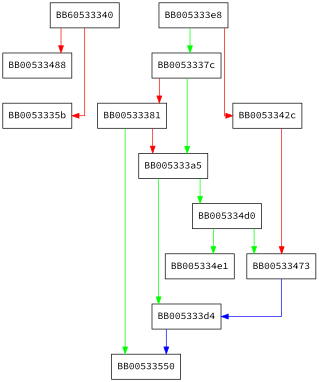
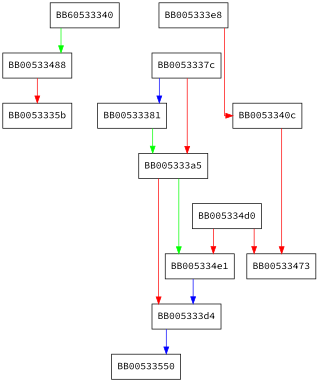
  digraph {
    fontname="Source Code Pro"
    splines=ortho
    node [fontname="Source Code Pro" shape=box]
    edge [color=red fontname="Source Code Pro"]
    n1 [label=BB60533340]
    BB00533488
    BB0053335b
    BB005333e8
    BB0053337c
-   BB0053340c [label=BB0053342c]
+   BB0053340c
    BB005333a5
    BB00533381
    BB00533473
    BB005334d0
    BB005333d4
    BB00533550
    BB005334e1
-   n1 -> BB00533488
-   n1 -> BB0053335b
-   BB005333e8 -> BB0053337c [color=green]
+   n1 -> BB00533488 [color=green]
+   BB00533488 -> BB0053335b
    BB005333e8 -> BB0053340c
-   BB0053337c -> BB005333a5 [color=green]
-   BB0053337c -> BB00533381
+   BB0053337c -> BB005333a5
+   BB0053337c -> BB00533381 [color=blue]
    BB0053340c -> BB00533473
-   BB005333a5 -> BB005334d0 [color=green]
-   BB005333a5 -> BB005333d4 [color=green]
-   BB00533381 -> BB005333a5
-   BB00533381 -> BB00533550 [color=green]
-   BB005334d0 -> BB00533473 [color=green]
-   BB005334d0 -> BB005334e1 [color=green]
+   BB005333a5 -> BB005334e1 [color=green]
+   BB005333a5 -> BB005333d4
+   BB00533381 -> BB005333a5 [color=green]
+   BB005334d0 -> BB00533473
+   BB005334d0 -> BB005334e1
    BB005333d4 -> BB00533550 [color=blue]
-   BB00533473 -> BB005333d4 [color=blue]
+   BB005334e1 -> BB005333d4 [color=blue]
  }
